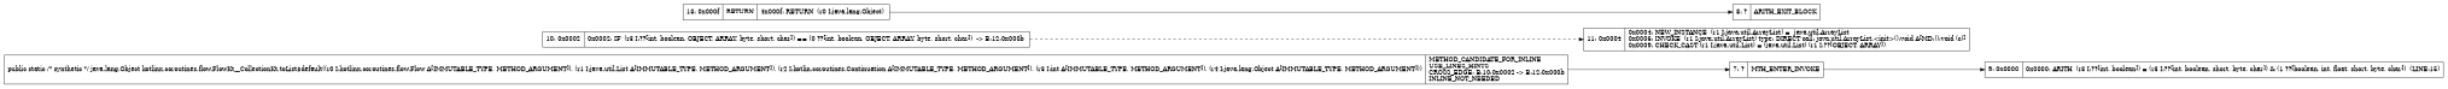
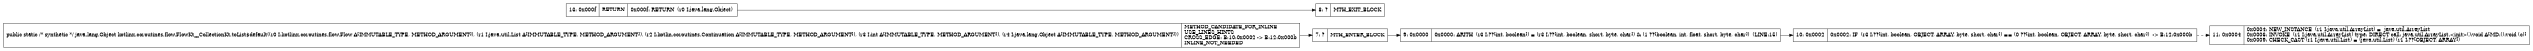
  digraph {
    rankdir=LR
    node [shape=record]
-   n1 [label="{7\:\ ?|MTH_ENTER_INVOKE\l}"]
+   n1 [label="{7\:\ ?|MTH_ENTER_BLOCK\l}"]
    n2 [label="{9\:\ 0x0000|0x0000: ARITH  (r3 I:??[int, boolean]) = (r3 I:??[int, boolean, short, byte, char]) & (1 ??[boolean, int, float, short, byte, char])  (LINE:15)\l}"]
    n3 [label="{10\:\ 0x0002|0x0002: IF  (r3 I:??[int, boolean, OBJECT, ARRAY, byte, short, char]) == (0 ??[int, boolean, OBJECT, ARRAY, byte, short, char])  \-\> B:12:0x000b \l}"]
    n4 [label="{11\:\ 0x0004|0x0004: NEW_INSTANCE  (r1 I:java.util.ArrayList) =  java.util.ArrayList \l0x0006: INVOKE  (r1 I:java.util.ArrayList) type: DIRECT call: java.util.ArrayList.\<init\>():void A[MD:():void (c)]\l0x0009: CHECK_CAST (r1 I:java.util.List) = (java.util.List) (r1 I:??[OBJECT, ARRAY]) \l}"]
-   n5 [label="{13\:\ 0x000f|RETURN\l|4x000f: RETURN  (r0 I:java.lang.Object) \l}"]
-   n6 [label="{8\:\ ?|ARITH_EXIT_BLOCK\l}"]
+   n5 [label="{13\:\ 0x000f|RETURN\l|0x000f: RETURN  (r0 I:java.lang.Object) \l}"]
+   n6 [label="{8\:\ ?|MTH_EXIT_BLOCK\l}"]
    n7 [label="{public static \/* synthetic *\/ java.lang.Object kotlinx.coroutines.flow.FlowKt__CollectionKt.toList$default((r0 I:kotlinx.coroutines.flow.Flow A[IMMUTABLE_TYPE, METHOD_ARGUMENT]), (r1 I:java.util.List A[IMMUTABLE_TYPE, METHOD_ARGUMENT]), (r2 I:kotlin.coroutines.Continuation A[IMMUTABLE_TYPE, METHOD_ARGUMENT]), (r3 I:int A[IMMUTABLE_TYPE, METHOD_ARGUMENT]), (r4 I:java.lang.Object A[IMMUTABLE_TYPE, METHOD_ARGUMENT]))  | METHOD_CANDIDATE_FOR_INLINE\lUSE_LINES_HINTS\lCROSS_EDGE: B:10:0x0002 \-\> B:12:0x000b\lINLINE_NOT_NEEDED\l}"]
    n1 -> n2
+   n2 -> n3
    n3 -> n4 [style=dashed]
    n5 -> n6
    n7 -> n1
  }
